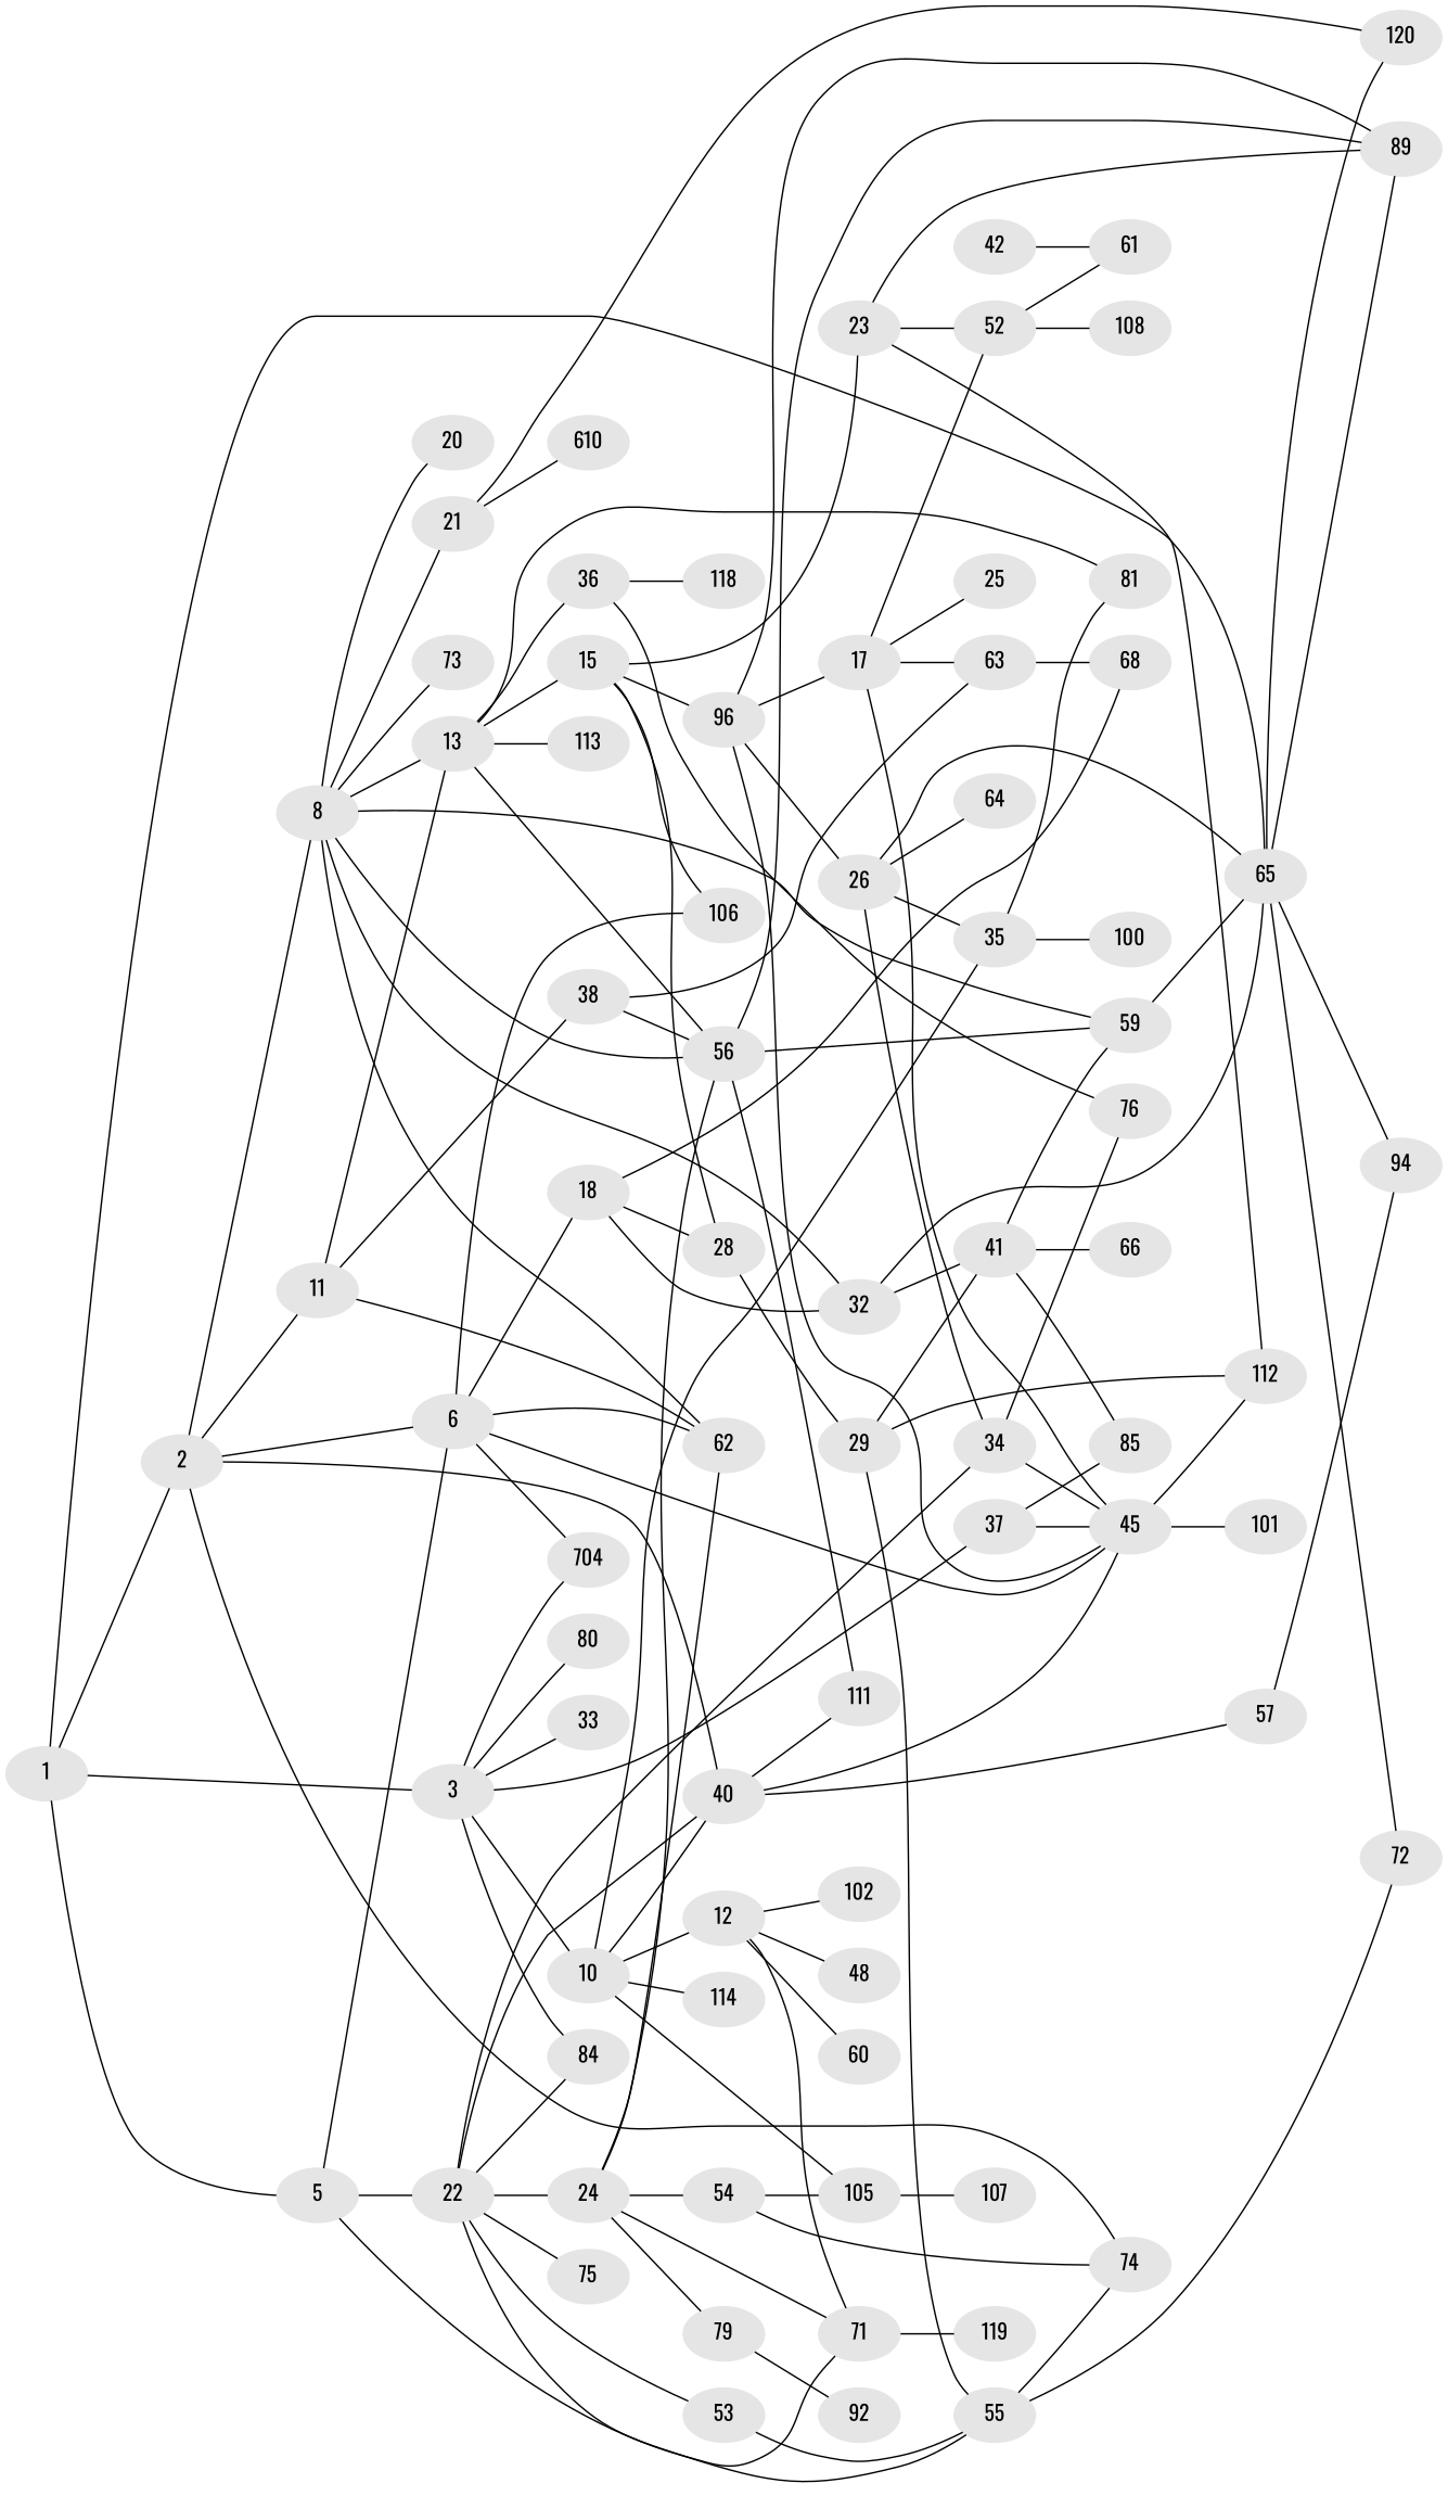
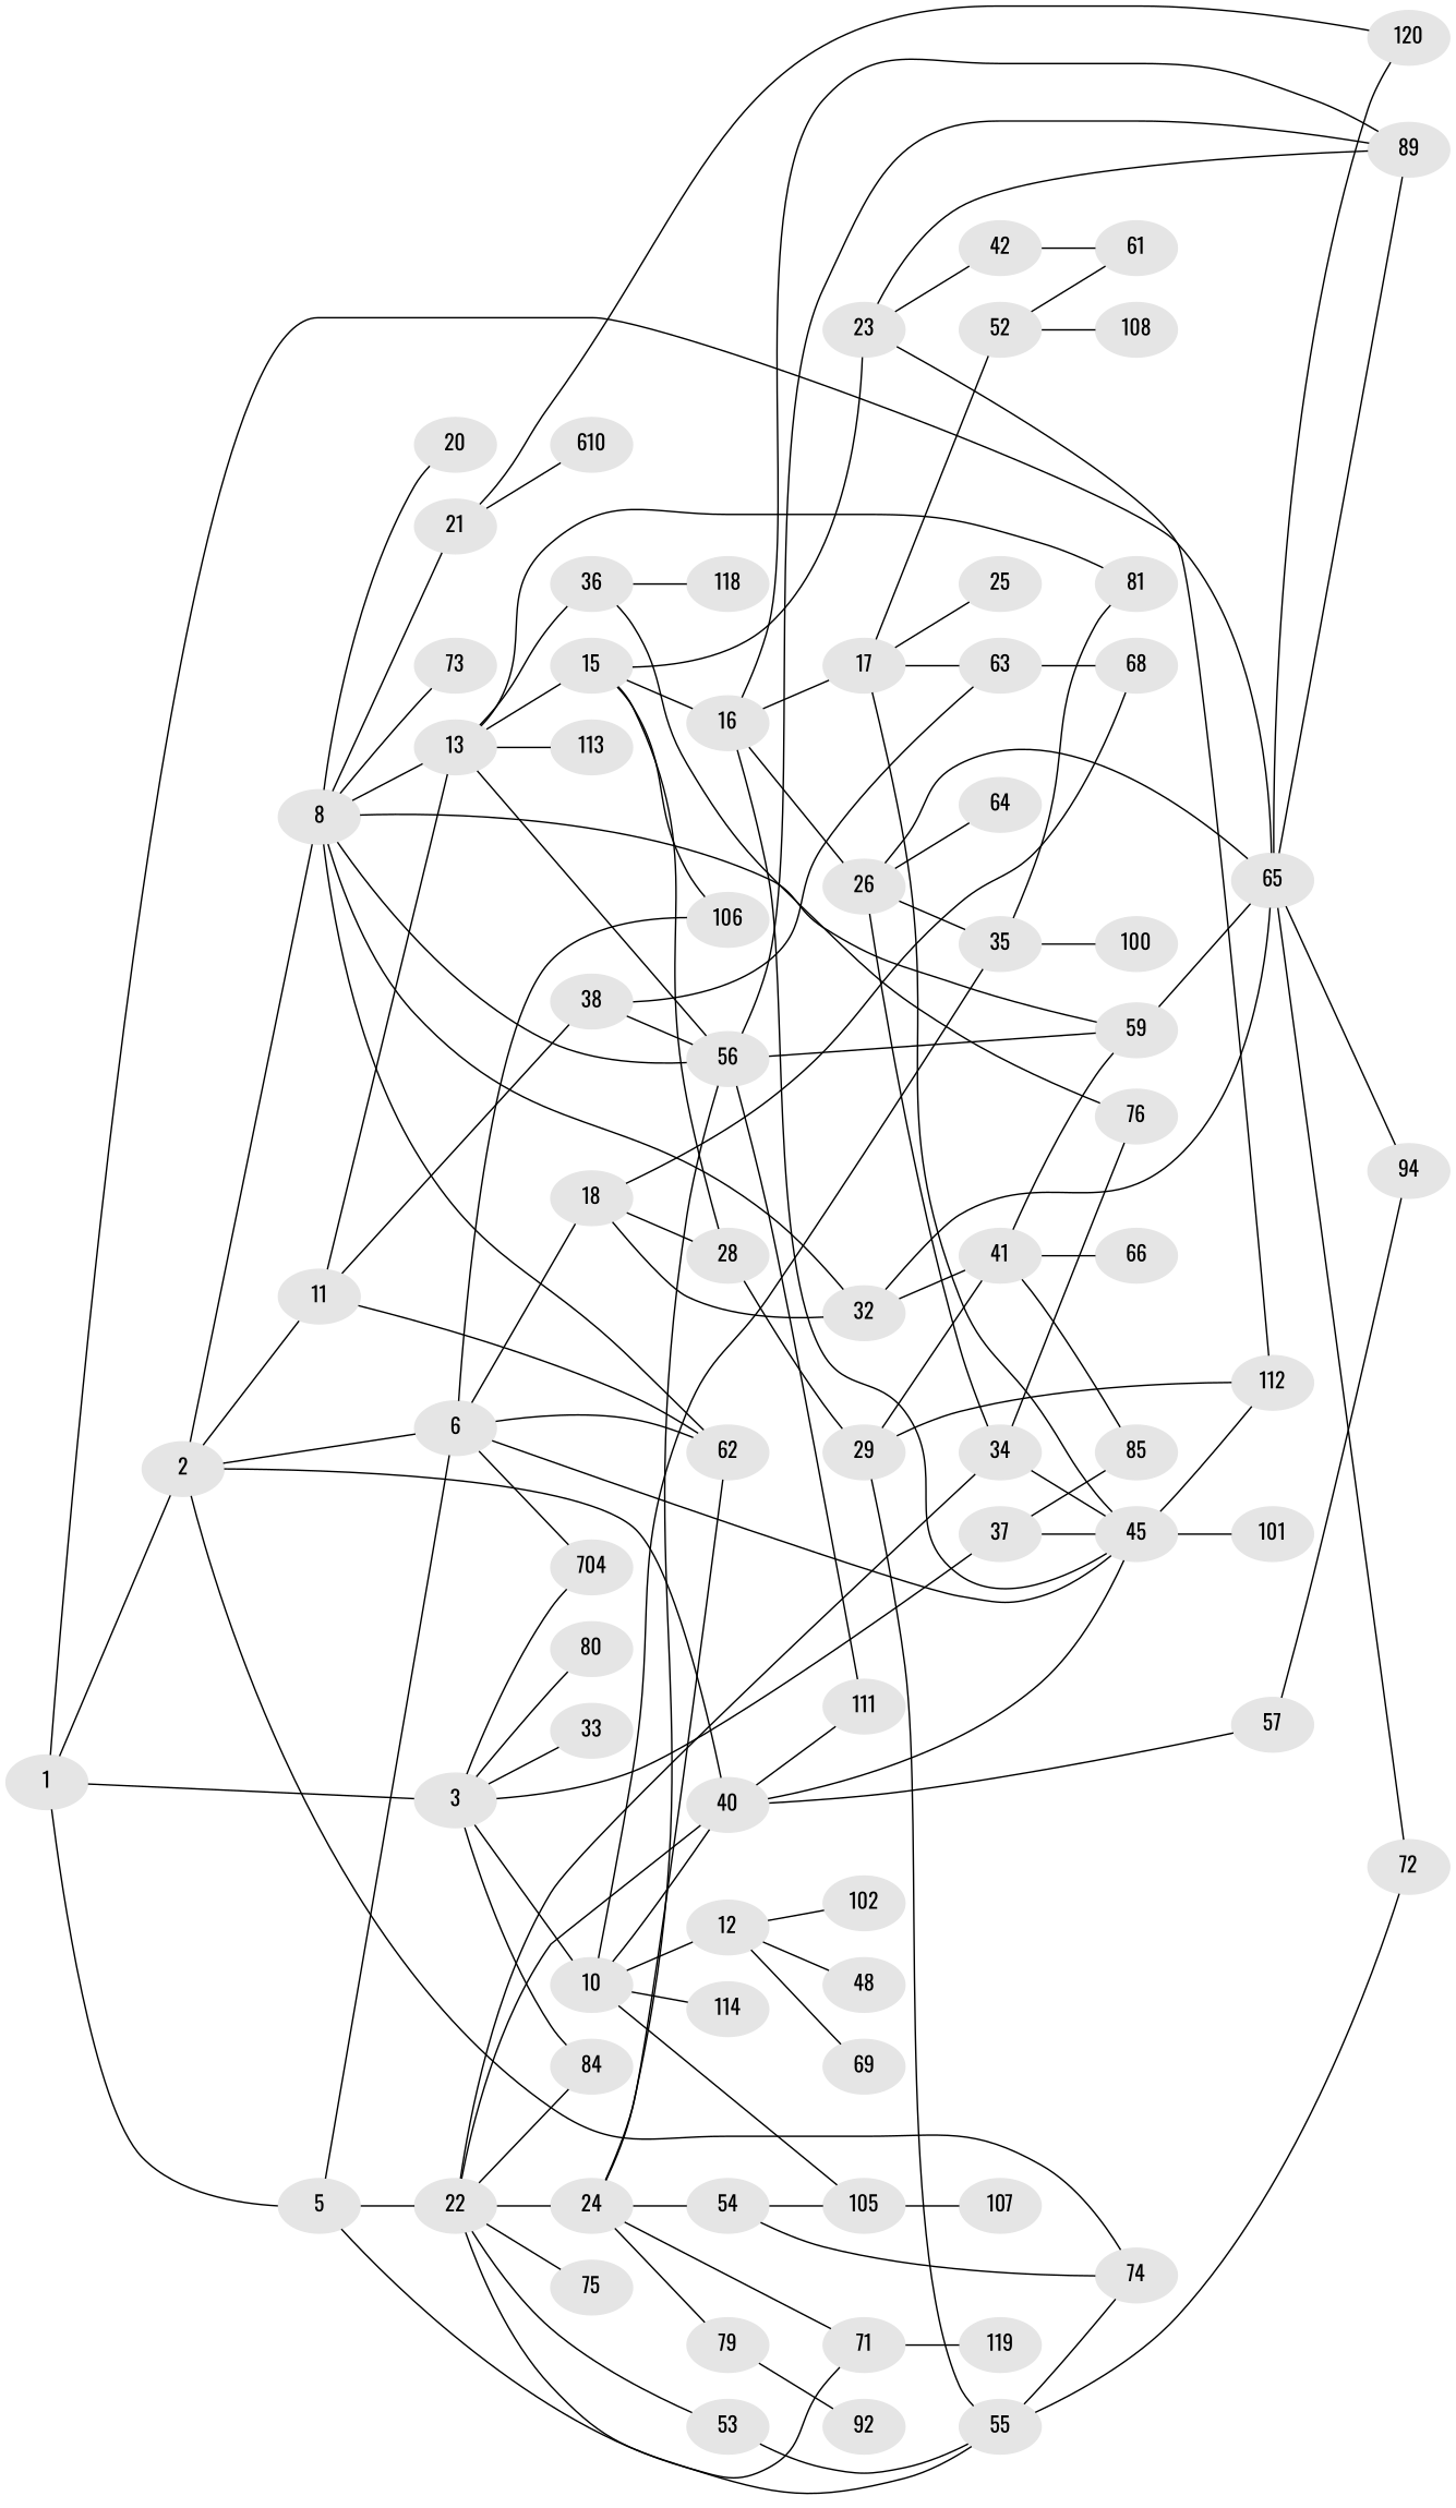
  graph {
    fontname=Oswald
    rankdir=LR
    node [color=gray90 fontname=Oswald style=filled]
    edge [fontname=Oswald]
    1 [super="+86"]
    2 [super="+4"]
    3 [super="+7"]
    5
    65 [super="+70"]
    6 [super="+96"]
    8 [super="+9"]
    11 [super="+77"]
    40 [super="+88"]
    74
    10 [super="+31"]
    33 [super="+67"]
    37 [super="+98"]
    80
    84
    n16 [label=704]
    22 [super="+44"]
    71 [super="+83"]
    89 [super="+91"]
    120
    72 [super="+87"]
    94
    18 [super="+39"]
    45 [super="+49"]
    62 [super="+90"]
    106 [super="+109"]
    13 [super="+14"]
    20
    21 [super="+47"]
    32 [super="+43"]
    56 [super="+69"]
    59 [super="+116"]
    73
    38 [super="+51"]
    57
    111
    12 [super="+19"]
    35 [super="+93"]
    105
    114 [super="+115"]
    85
    24 [super="+46"]
    34
    53
    55 [super="+97"]
    75
    119
    28 [super="+78"]
    68 [super="+95"]
    112
    101
    15 [super="+117"]
    36
    81
    113
    n56 [label=610]
    41 [super="+99"]
    48
-   60
+   60 [label=69]
    102
    100
    107
    63
-   16 [super="+103" label=96]
+   16 [super="+103"]
    23
    76 [super="+82"]
    118
    17 [super="+27"]
    26 [super="+50"]
    42
    29 [super="+30"]
    25 [super="+52"]
    n73 [label=52]
    64
    61
    108
    54
    79
    92
    66
    1 -- 2
    1 -- 3
    1 -- 5
    1 -- 65
    2 -- 6
    2 -- 8
    2 -- 11
    2 -- 40
    2 -- 74
    3 -- 10
    3 -- 33
    3 -- 37
    3 -- 80
    3 -- 84
    3 -- n16
    5 -- 6
    5 -- 22
    5 -- 71
    65 -- 89
    65 -- 120
    65 -- 72
    65 -- 94
    6 -- n16
    6 -- 18
    6 -- 45
    6 -- 62
    6 -- 106
    8 -- 62
    8 -- 13
    8 -- 20
    8 -- 21
    8 -- 32
    8 -- 56
    8 -- 59
    8 -- 73
    11 -- 62
    11 -- 13
    11 -- 38
    40 -- 45
    40 -- 57
    40 -- 111
    10 -- 40
    10 -- 12
    10 -- 35
    10 -- 105
    10 -- 114 [weight=2]
    37 -- 45
    37 -- 85
    22 -- 40
    22 -- 84
    22 -- 24
    22 -- 34
    22 -- 53
    22 -- 55
    22 -- 75
    71 -- 119
    18 -- 32
    18 -- 28
    18 -- 68
    45 -- 112
    45 -- 101
    13 -- 56
    13 -- 15
    13 -- 36
    13 -- 81
    13 -- 113
    21 -- 120
    21 -- n56
    32 -- 65
    32 -- 41
    56 -- 89
    56 -- 59
    56 -- 111
    59 -- 65
    38 -- 56
    38 -- 63
    57 -- 94
-   12 -- 71
    12 -- 48
    12 -- 60
    12 -- 102
    35 -- 81
    35 -- 100
    105 -- 107
    24 -- 71
    24 -- 62
    24 -- 56
    24 -- 54
    24 -- 79
    34 -- 45
    34 -- 76
    53 -- 55
    55 -- 74
    55 -- 72
    28 -- 29
    15 -- 106
    15 -- 28
    15 -- 16
    15 -- 23
    36 -- 76
    36 -- 118
    41 -- 59
    41 -- 85
    41 -- 66
    63 -- 68
    16 -- 89
    16 -- 45
    16 -- 17
    16 -- 26
    23 -- 89
    23 -- 112
-   23 -- n73
+   23 -- 42
    17 -- 45
    17 -- 63
    17 -- 25
    17 -- n73
    26 -- 65
    26 -- 35
    26 -- 34
    26 -- 64
    42 -- 61
    29 -- 55
    29 -- 112
    29 -- 41
    n73 -- 61
    n73 -- 108
    54 -- 74
    54 -- 105
    79 -- 92
  }
